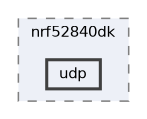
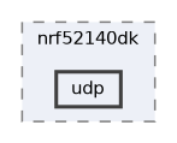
  digraph {
    compound=true
    n1 [color=grey25 fillcolor="#edf0f7" fontname=Helvetica fontsize=10 height=0.2 label=udp shape=box style="filled,bold" width=0.4]
    subgraph cluster_1 {
      bgcolor="#edf0f7"
      fontname=Helvetica
      fontsize=10
-     label=nrf52840dk
+     label=nrf52140dk
      pencolor=grey50
      style="filled,dashed"
      n1
    }
  }
